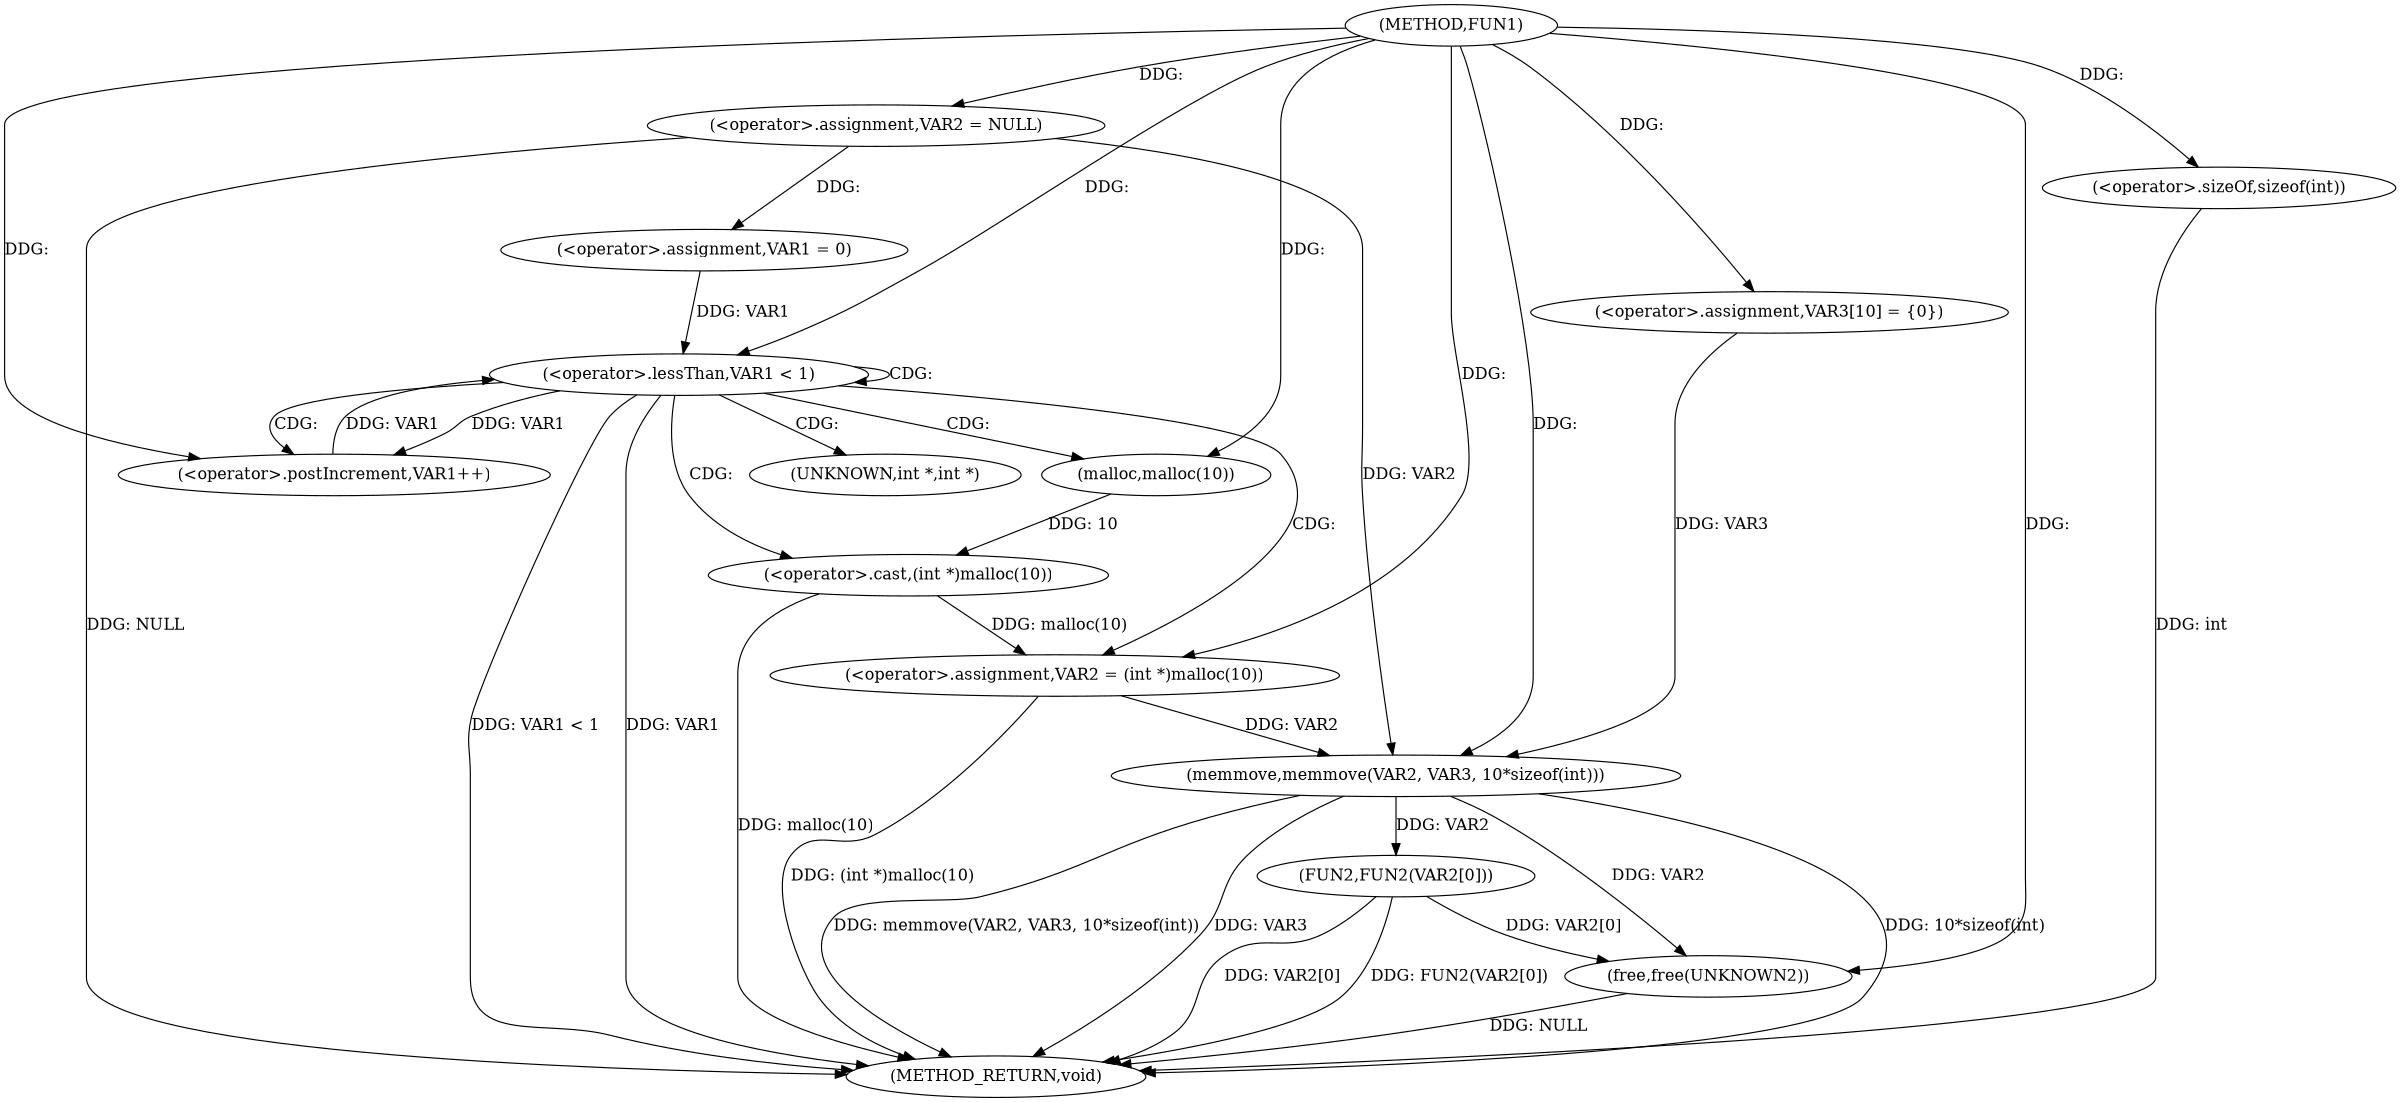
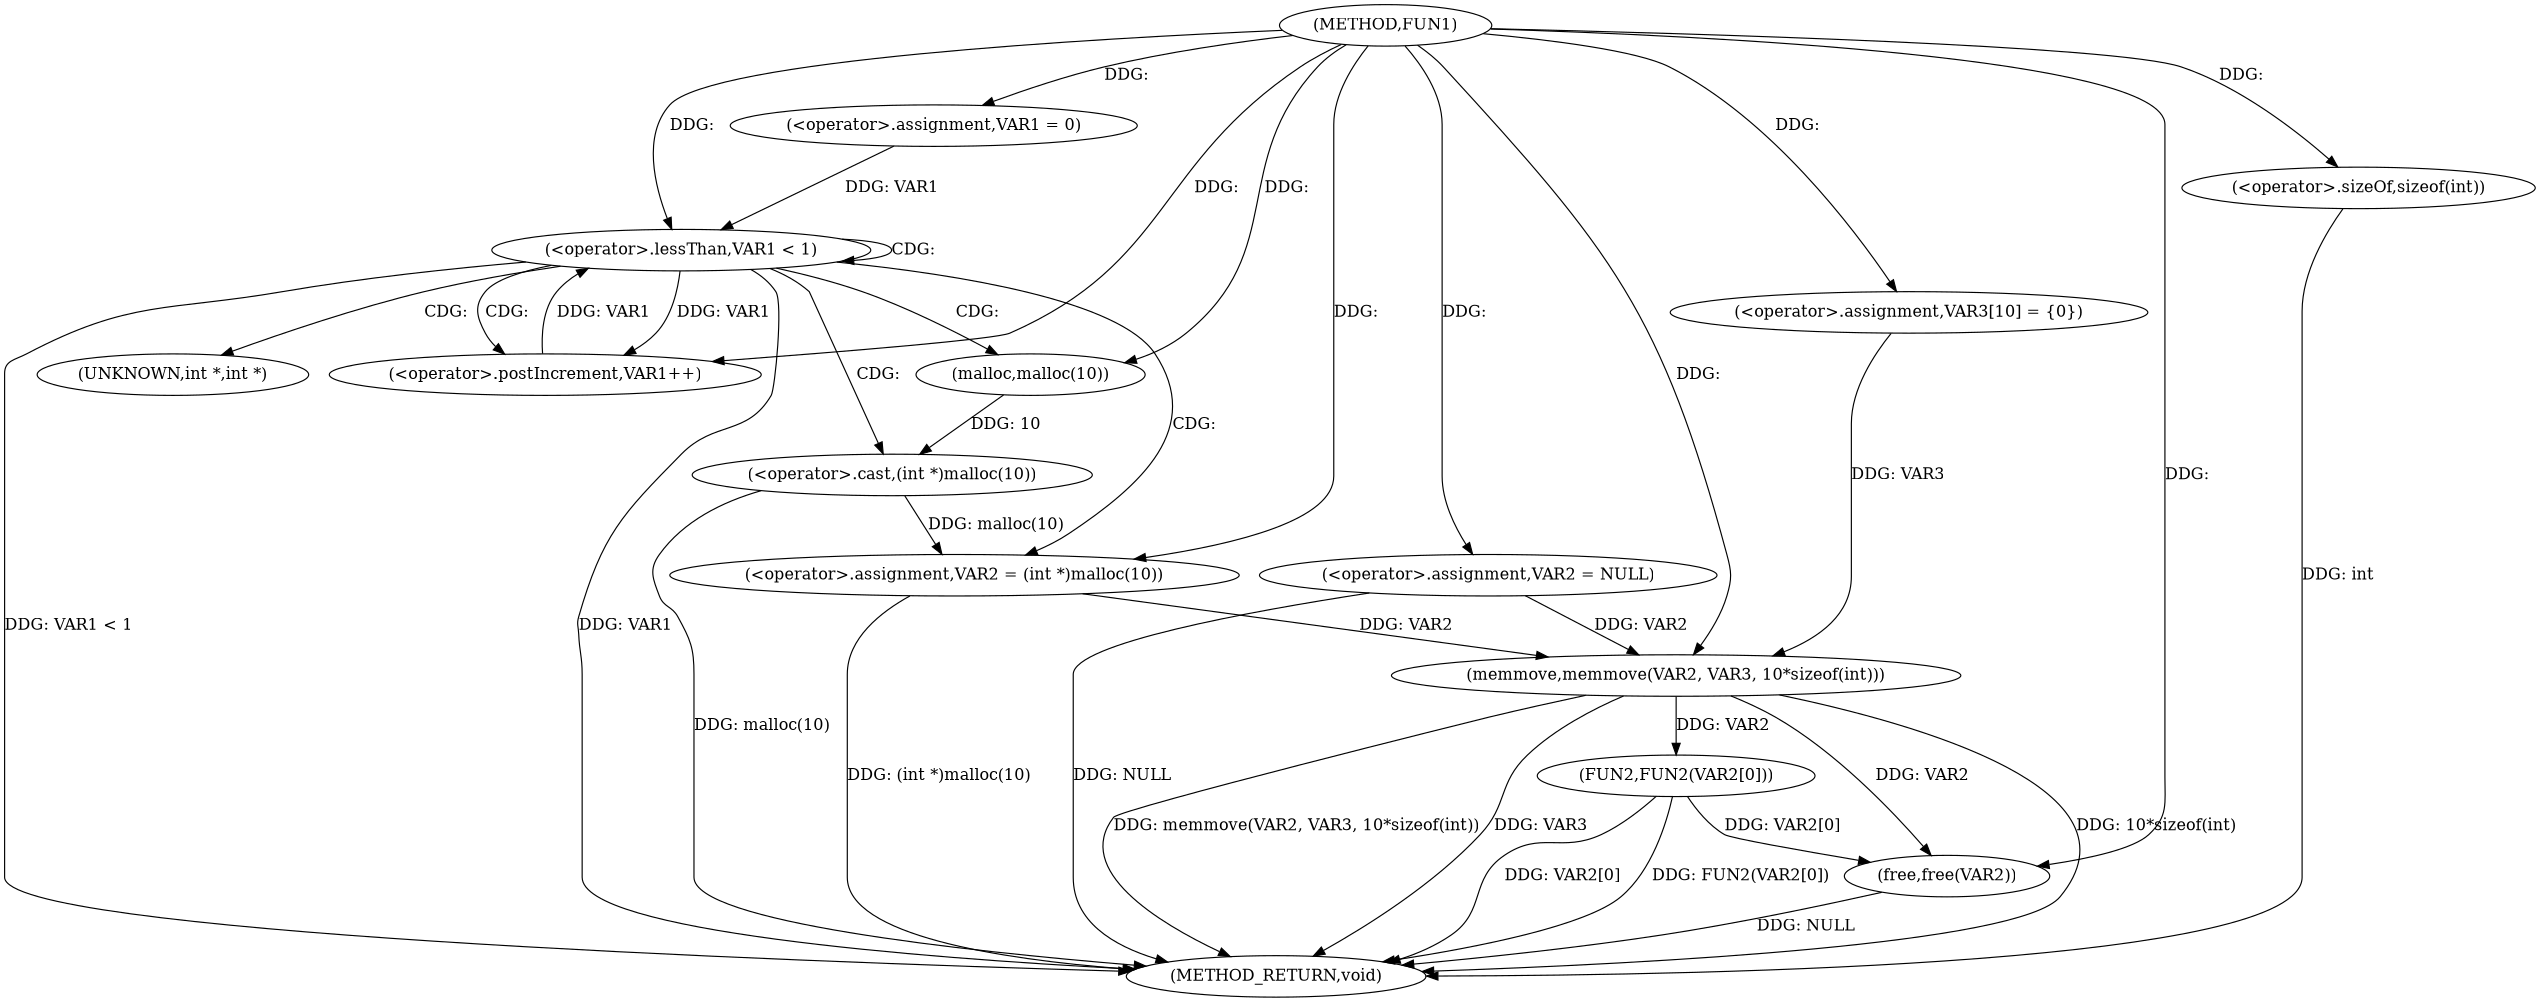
  digraph {
    n1 [label="(METHOD,FUN1)"]
    n2 [label="(<operator>.assignment,VAR2 = NULL)"]
    n3 [label="(<operator>.assignment,VAR1 = 0)"]
    n4 [label="(<operator>.lessThan,VAR1 < 1)"]
    n5 [label="(<operator>.postIncrement,VAR1++)"]
    n6 [label="(<operator>.assignment,VAR2 = (int *)malloc(10))"]
    n7 [label="(malloc,malloc(10))"]
    n8 [label="(<operator>.assignment,VAR3[10] = {0})"]
    n9 [label="(memmove,memmove(VAR2, VAR3, 10*sizeof(int)))"]
    n10 [label="(<operator>.sizeOf,sizeof(int))"]
-   n11 [label="(free,free(UNKNOWN2))"]
+   n11 [label="(free,free(VAR2))"]
    n12 [label="(METHOD_RETURN,void)"]
    n13 [label="(<operator>.cast,(int *)malloc(10))"]
    n14 [label="(UNKNOWN,int *,int *)"]
    n15 [label="(FUN2,FUN2(VAR2[0]))"]
    n1 -> n2 [label="DDG: "]
-   n2 -> n3 [label="DDG: "]
+   n1 -> n3 [label="DDG: "]
    n1 -> n4 [label="DDG: "]
    n1 -> n5 [label="DDG: "]
    n1 -> n6 [label="DDG: "]
    n1 -> n7 [label="DDG: "]
    n1 -> n8 [label="DDG: "]
    n1 -> n9 [label="DDG: "]
    n1 -> n10 [label="DDG: "]
    n1 -> n11 [label="DDG: "]
    n2 -> n9 [label="DDG: VAR2"]
    n2 -> n12 [label="DDG: NULL"]
    n3 -> n4 [label="DDG: VAR1"]
    n4 -> n4 [label="CDG: "]
    n4 -> n5 [label="DDG: VAR1"]
    n4 -> n5 [label="CDG: "]
    n4 -> n6 [label="CDG: "]
    n4 -> n7 [label="CDG: "]
    n4 -> n12 [label="DDG: VAR1 < 1"]
    n4 -> n12 [label="DDG: VAR1"]
    n4 -> n13 [label="CDG: "]
    n4 -> n14 [label="CDG: "]
    n5 -> n4 [label="DDG: VAR1"]
    n6 -> n9 [label="DDG: VAR2"]
    n6 -> n12 [label="DDG: (int *)malloc(10)"]
    n7 -> n13 [label="DDG: 10"]
    n8 -> n9 [label="DDG: VAR3"]
    n9 -> n11 [label="DDG: VAR2"]
    n9 -> n12 [label="DDG: 10*sizeof(int)"]
    n9 -> n12 [label="DDG: memmove(VAR2, VAR3, 10*sizeof(int))"]
    n9 -> n12 [label="DDG: VAR3"]
    n9 -> n15 [label="DDG: VAR2"]
    n10 -> n12 [label="DDG: int"]
    n11 -> n12 [label="DDG: NULL"]
    n13 -> n6 [label="DDG: malloc(10)"]
    n13 -> n12 [label="DDG: malloc(10)"]
    n15 -> n11 [label="DDG: VAR2[0]"]
    n15 -> n12 [label="DDG: VAR2[0]"]
    n15 -> n12 [label="DDG: FUN2(VAR2[0])"]
  }
